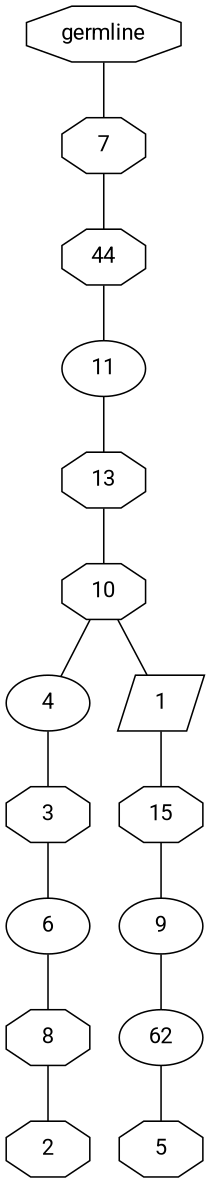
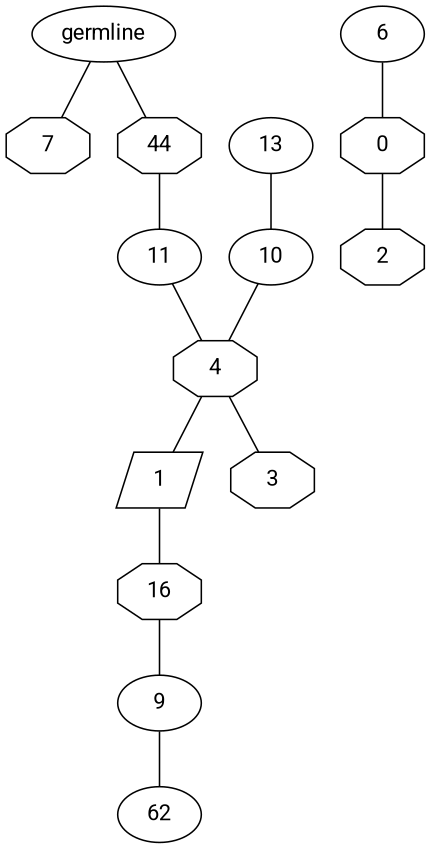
  graph {
    fontname=Roboto
    rankdir=UD
    splines=line
    node [fontname=Roboto shape=octagon]
    edge [fontname=Roboto]
-   n1 [label=germline]
+   n1 [label=germline shape=ellipse]
    n2 [label=7]
    n3 [label=44]
    n4 [label=11 shape=ellipse]
-   n5 [label=13]
-   n6 [label=10]
-   n7 [label=4 shape=ellipse]
+   n5 [label=13 shape=ellipse]
+   n6 [label=10 shape=ellipse]
+   n7 [label=4]
    n8 [label=1 shape=parallelogram]
    n9 [label=3]
-   n10 [label=15]
+   n10 [label=16]
    n11 [label=6 shape=ellipse]
    n12 [label=9 shape=ellipse]
    n13 [label=62 shape=ellipse]
-   n14 [label=5]
-   n15 [label=8]
+   n15 [label=0]
    n16 [label=2]
    n1 -- n2
-   n2 -- n3
+   n1 -- n3
    n3 -- n4
-   n4 -- n5
+   n4 -- n7
    n5 -- n6
    n6 -- n7
-   n6 -- n8
+   n7 -- n8
    n7 -- n9
    n8 -- n10
-   n9 -- n11
    n10 -- n12
    n11 -- n15
    n12 -- n13
-   n13 -- n14
    n15 -- n16
  }
